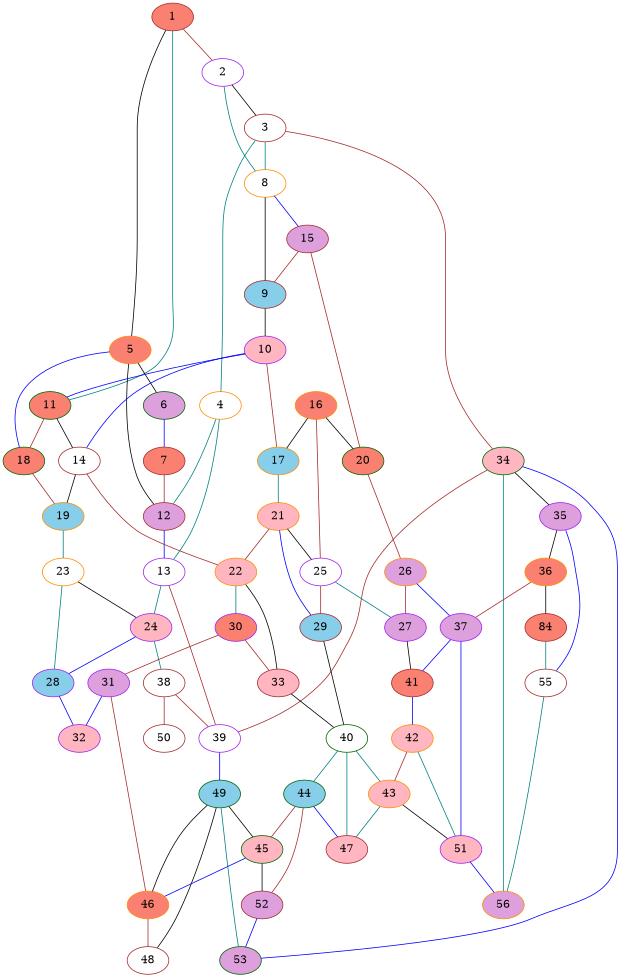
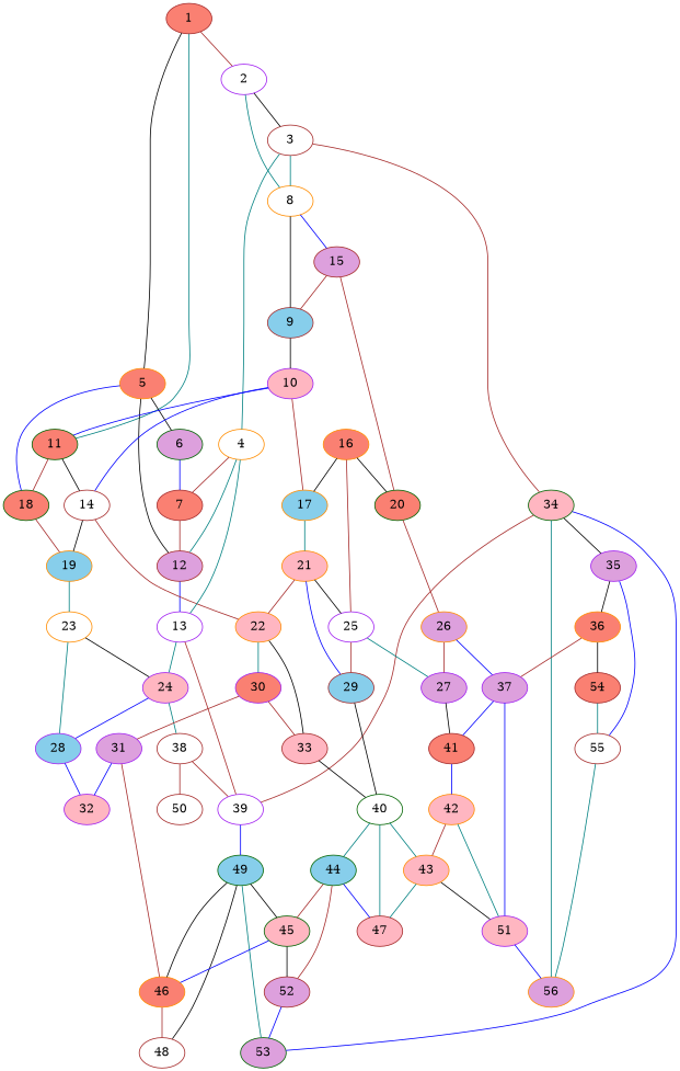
  graph {
    node [color=brown fillcolor=white style=filled]
    edge [color=brown weight=1.0]
    1 [fillcolor=salmon]
    2 [color=purple]
    5 [color=darkorange fillcolor=salmon]
    11 [color=darkgreen fillcolor=salmon]
    3
    8 [color=darkorange]
    12 [fillcolor=plum]
    6 [color=darkgreen fillcolor=plum]
    18 [color=darkgreen fillcolor=salmon]
    14
    4 [color=darkorange]
    34 [color=darkgreen fillcolor=lightpink]
    9 [fillcolor=skyblue]
    15 [fillcolor=plum]
    7 [fillcolor=salmon]
    13 [color=purple]
    39 [color=purple]
    35 [color=purple fillcolor=plum]
    53 [color=darkgreen fillcolor=plum]
    56 [color=darkorange fillcolor=plum]
    24 [color=purple fillcolor=lightpink]
    19 [color=darkorange fillcolor=skyblue]
    10 [color=purple fillcolor=lightpink]
    20 [color=darkgreen fillcolor=salmon]
    17 [color=darkorange fillcolor=skyblue]
    22 [color=darkorange fillcolor=lightpink]
    21 [color=darkorange fillcolor=lightpink]
    28 [color=purple fillcolor=skyblue]
    38
    49 [color=darkgreen fillcolor=skyblue]
    23 [color=darkorange]
    30 [color=purple fillcolor=salmon]
    33 [fillcolor=lightpink]
    16 [color=darkorange fillcolor=salmon]
    25 [color=purple]
    26 [color=darkorange fillcolor=plum]
    29 [fillcolor=skyblue]
    27 [color=purple fillcolor=plum]
    37 [color=purple fillcolor=plum]
    40 [color=darkgreen]
    31 [color=purple fillcolor=plum]
    32 [color=purple fillcolor=lightpink]
    50
    41 [fillcolor=salmon]
    51 [color=purple fillcolor=lightpink]
    42 [color=darkorange fillcolor=lightpink]
    43 [color=darkorange fillcolor=lightpink]
    44 [color=darkgreen fillcolor=skyblue]
    47 [fillcolor=lightpink]
    46 [color=darkorange fillcolor=salmon]
    48
    36 [color=darkorange fillcolor=salmon]
    55
-   54 [fillcolor=salmon label=84]
+   54 [fillcolor=salmon]
    45 [color=darkgreen fillcolor=lightpink]
    52 [fillcolor=plum]
    1 -- 2
    1 -- 5 [color=black]
    1 -- 11 [color=teal weight=2.0]
    2 -- 3 [color=black]
    2 -- 8 [color=teal]
    5 -- 12 [color=black]
    5 -- 6 [color=black weight=3.0]
    5 -- 18 [color=blue]
    11 -- 18 [weight=2.0]
    11 -- 14 [color=black]
    3 -- 8 [color=teal]
    3 -- 4 [color=teal]
    3 -- 34
    8 -- 9 [color=black]
    8 -- 15 [color=blue weight=2.0]
    12 -- 13 [color=blue weight=2.0]
    6 -- 7 [color=blue weight=3.0]
    18 -- 19
    14 -- 19 [color=black]
    14 -- 22
    4 -- 12 [color=teal]
+   4 -- 7
    4 -- 13 [color=teal]
    34 -- 39
    34 -- 35 [color=black]
    34 -- 53 [color=blue]
    34 -- 56 [color=teal weight=2.0]
    9 -- 10 [color=black weight=2.0]
    15 -- 9
    15 -- 20
    7 -- 12 [weight=2.0]
    13 -- 39
    13 -- 24 [color=teal weight=2.0]
    39 -- 49 [color=blue]
    35 -- 36 [color=black]
    35 -- 55 [color=blue weight=2.0]
    24 -- 28 [color=blue]
    24 -- 38 [color=teal weight=2.0]
    19 -- 23 [color=teal]
    10 -- 11 [color=blue]
    10 -- 14 [color=blue]
    10 -- 17 [weight=2.0]
    20 -- 26
    17 -- 21 [color=teal weight=2.0]
    22 -- 30 [color=teal]
    22 -- 33 [color=black]
    21 -- 22 [weight=2.0]
    21 -- 25 [color=black]
    21 -- 29 [color=blue]
    28 -- 32 [color=blue]
    38 -- 39
    38 -- 50 [weight=2.0]
    49 -- 53 [color=teal weight=2.0]
    49 -- 45 [color=black]
    23 -- 24 [color=black]
    23 -- 28 [color=teal]
    30 -- 33
    30 -- 31
    33 -- 40 [color=black]
    16 -- 20 [color=black]
    16 -- 17 [color=black weight=2.0]
    16 -- 25
    25 -- 29
    25 -- 27 [color=teal weight=2.0]
    26 -- 27 [weight=2.0]
    26 -- 37 [color=blue]
    29 -- 40 [color=black]
    27 -- 41 [color=black weight=2.0]
    37 -- 41 [color=blue]
    37 -- 51 [color=blue]
    40 -- 43 [color=teal]
    40 -- 44 [color=teal]
    40 -- 47 [color=teal]
    31 -- 32 [color=blue weight=2.0]
    31 -- 46 [weight=2.0]
    41 -- 42 [color=blue weight=2.0]
    51 -- 56 [color=blue weight=2.0]
    42 -- 51 [color=teal]
    42 -- 43
    43 -- 51 [color=black]
    43 -- 47 [color=teal weight=2.0]
    44 -- 47 [color=blue weight=3.0]
    44 -- 45
    44 -- 52
    46 -- 49 [color=black]
    46 -- 48 [weight=2.0]
    48 -- 49 [color=black]
    36 -- 37 [weight=2.0]
    36 -- 54 [color=black weight=3.0]
    55 -- 56 [color=teal weight=2.0]
    54 -- 55 [color=teal weight=2.0]
    45 -- 46 [color=blue]
    45 -- 52 [color=black]
    52 -- 53 [color=blue]
  }
